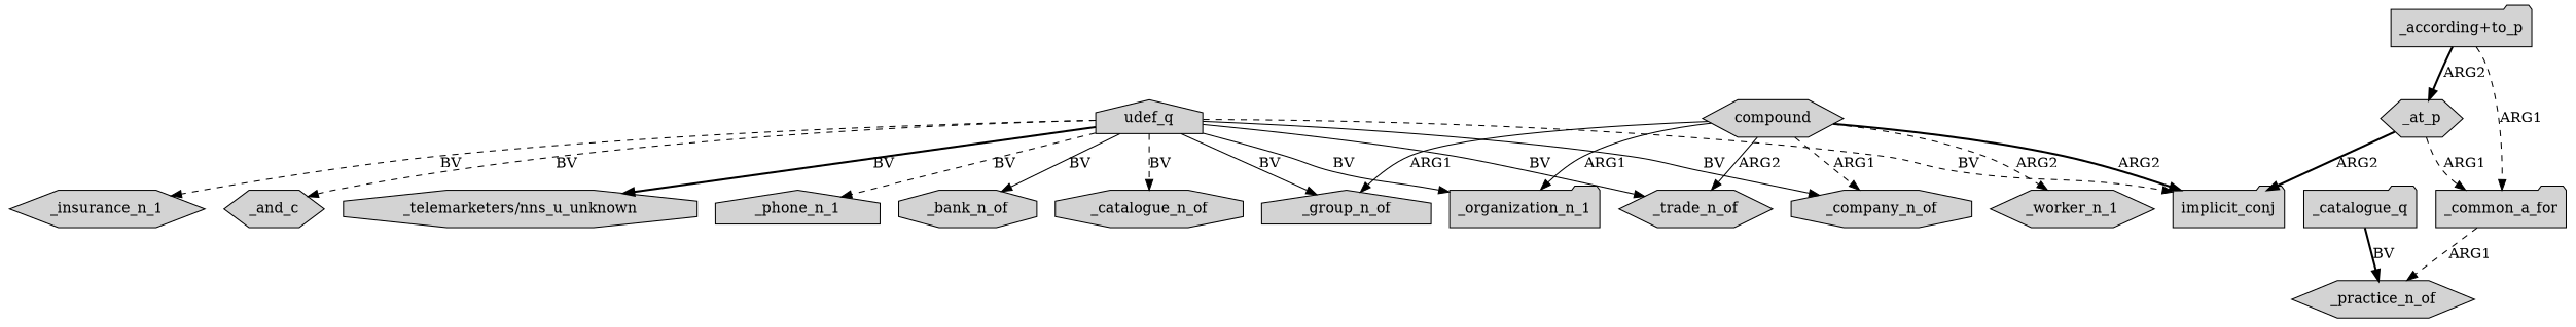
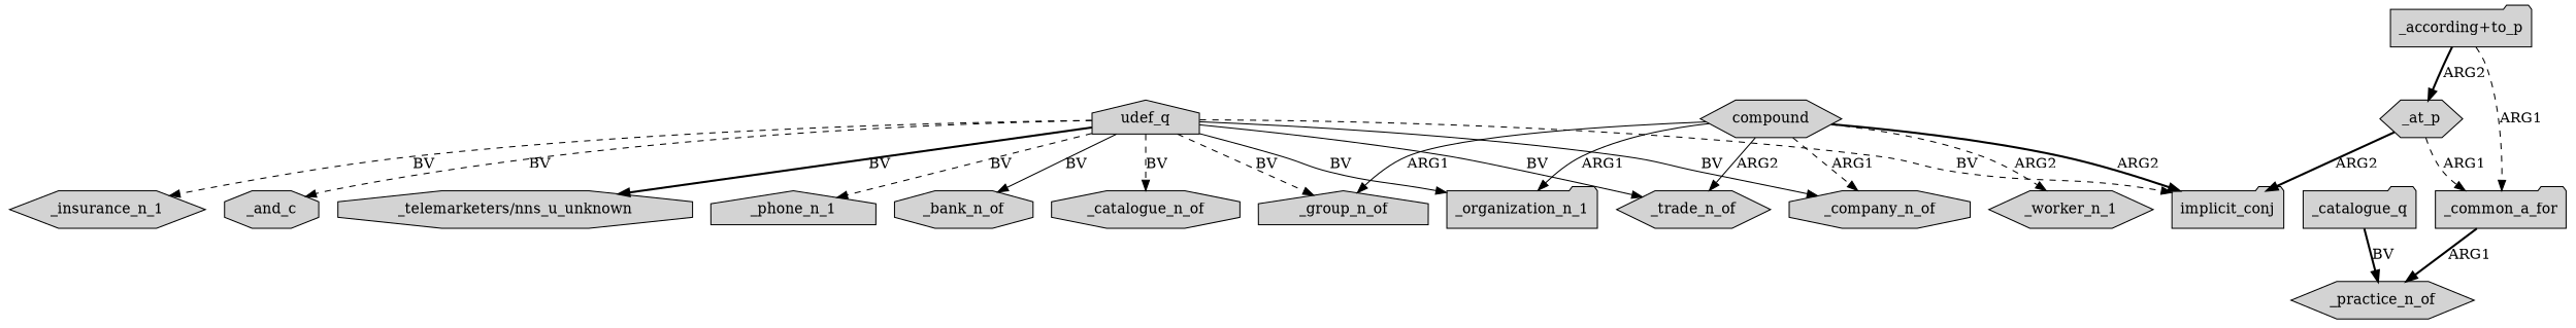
  digraph {
    node [shape=hexagon style=filled]
    edge [style=dashed]
    udef_q [shape=house]
    _trade_n_of
    implicit_conj [shape=folder]
    _organization_n_1 [shape=folder]
    _catalogue_n_of [shape=octagon]
    _insurance_n_1
-   _and_c
+   _and_c [shape=octagon]
    _company_n_of [shape=octagon]
    "_telemarketers/nns_u_unknown" [shape=octagon]
    _phone_n_1 [shape=house]
    _group_n_of [shape=house]
    _bank_n_of [shape=octagon]
    compound
    _worker_n_1
    _at_p
    _common_a_for [shape=folder]
    _practice_n_of
    "_according+to_p" [shape=folder]
    n19 [label=_catalogue_q shape=folder]
    udef_q -> _trade_n_of [label=BV style=solid]
    udef_q -> implicit_conj [label=BV]
    udef_q -> _organization_n_1 [label=BV style=solid]
    udef_q -> _catalogue_n_of [label=BV]
    udef_q -> _insurance_n_1 [label=BV]
    udef_q -> _and_c [label=BV]
    udef_q -> _company_n_of [label=BV style=solid]
    udef_q -> "_telemarketers/nns_u_unknown" [label=BV style=bold]
    udef_q -> _phone_n_1 [label=BV]
-   udef_q -> _group_n_of [label=BV style=solid]
+   udef_q -> _group_n_of [label=BV]
    udef_q -> _bank_n_of [label=BV style=solid]
    compound -> _trade_n_of [label=ARG2 style=solid]
    compound -> implicit_conj [label=ARG2 style=bold]
    compound -> _organization_n_1 [label=ARG1 style=solid]
    compound -> _company_n_of [label=ARG1]
    compound -> _group_n_of [label=ARG1 style=solid]
    compound -> _worker_n_1 [label=ARG2]
    _at_p -> implicit_conj [label=ARG2 style=bold]
    _at_p -> _common_a_for [label=ARG1]
-   _common_a_for -> _practice_n_of [label=ARG1]
+   _common_a_for -> _practice_n_of [label=ARG1 style=bold]
    "_according+to_p" -> _at_p [label=ARG2 style=bold]
    "_according+to_p" -> _common_a_for [label=ARG1]
    n19 -> _practice_n_of [label=BV style=bold]
  }
